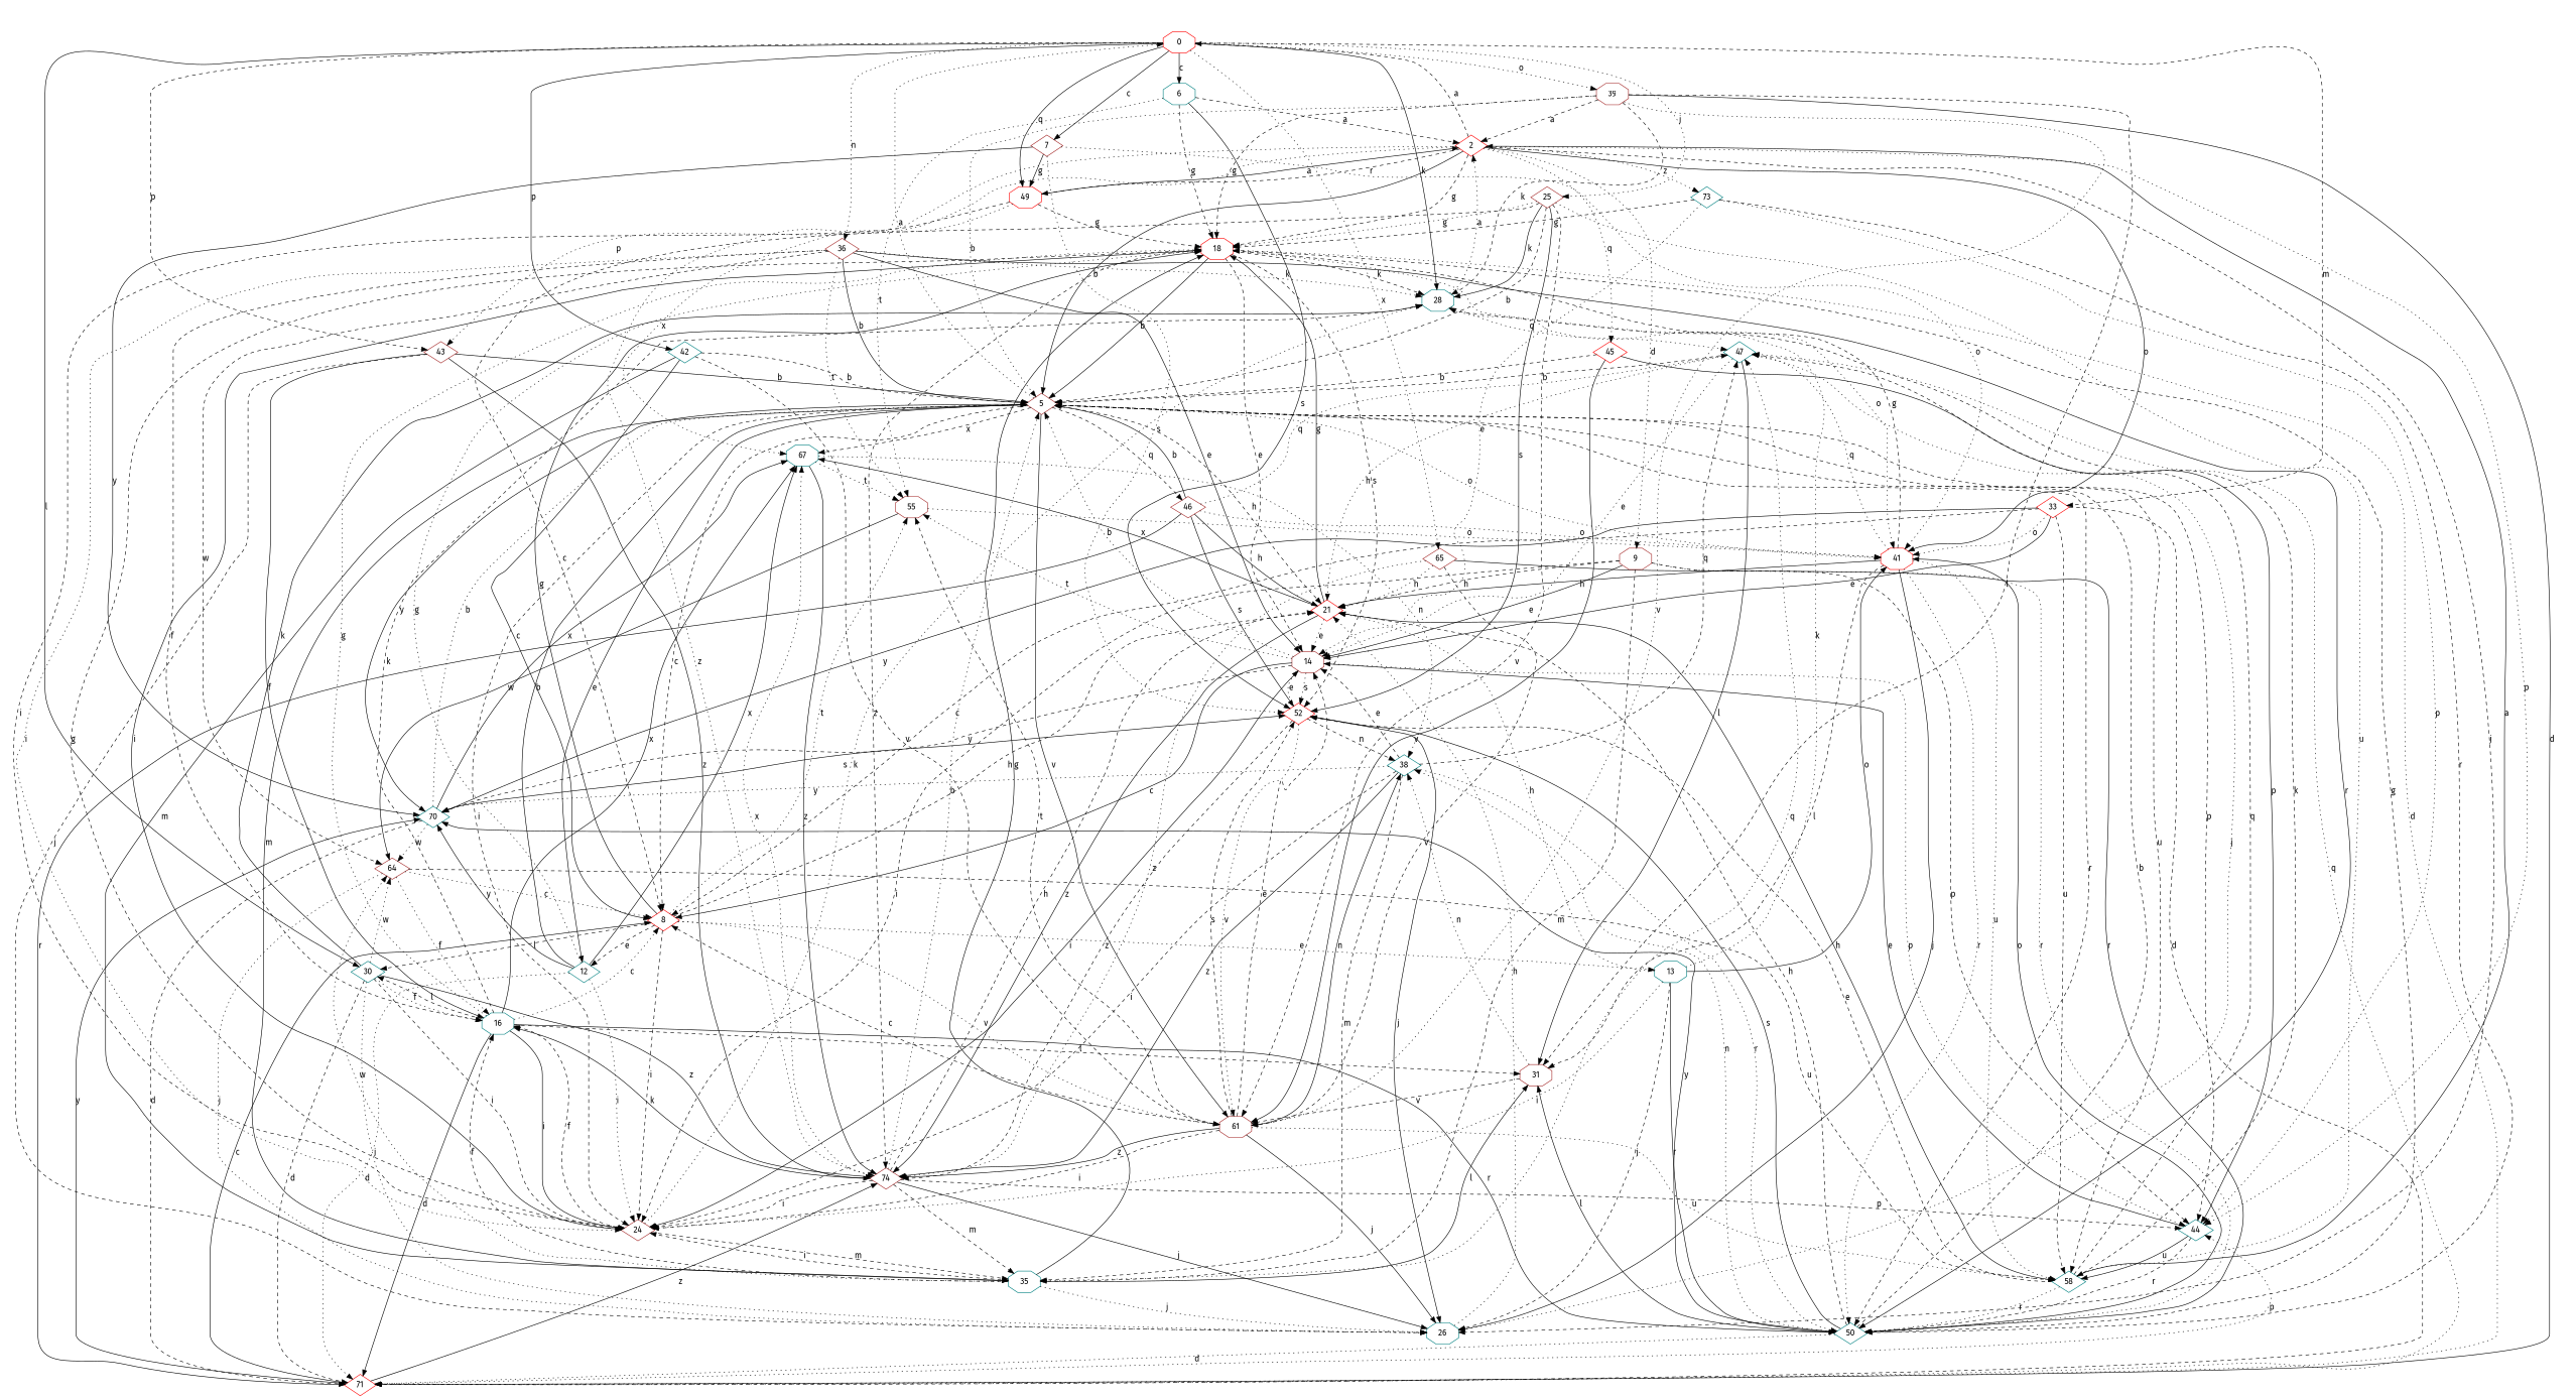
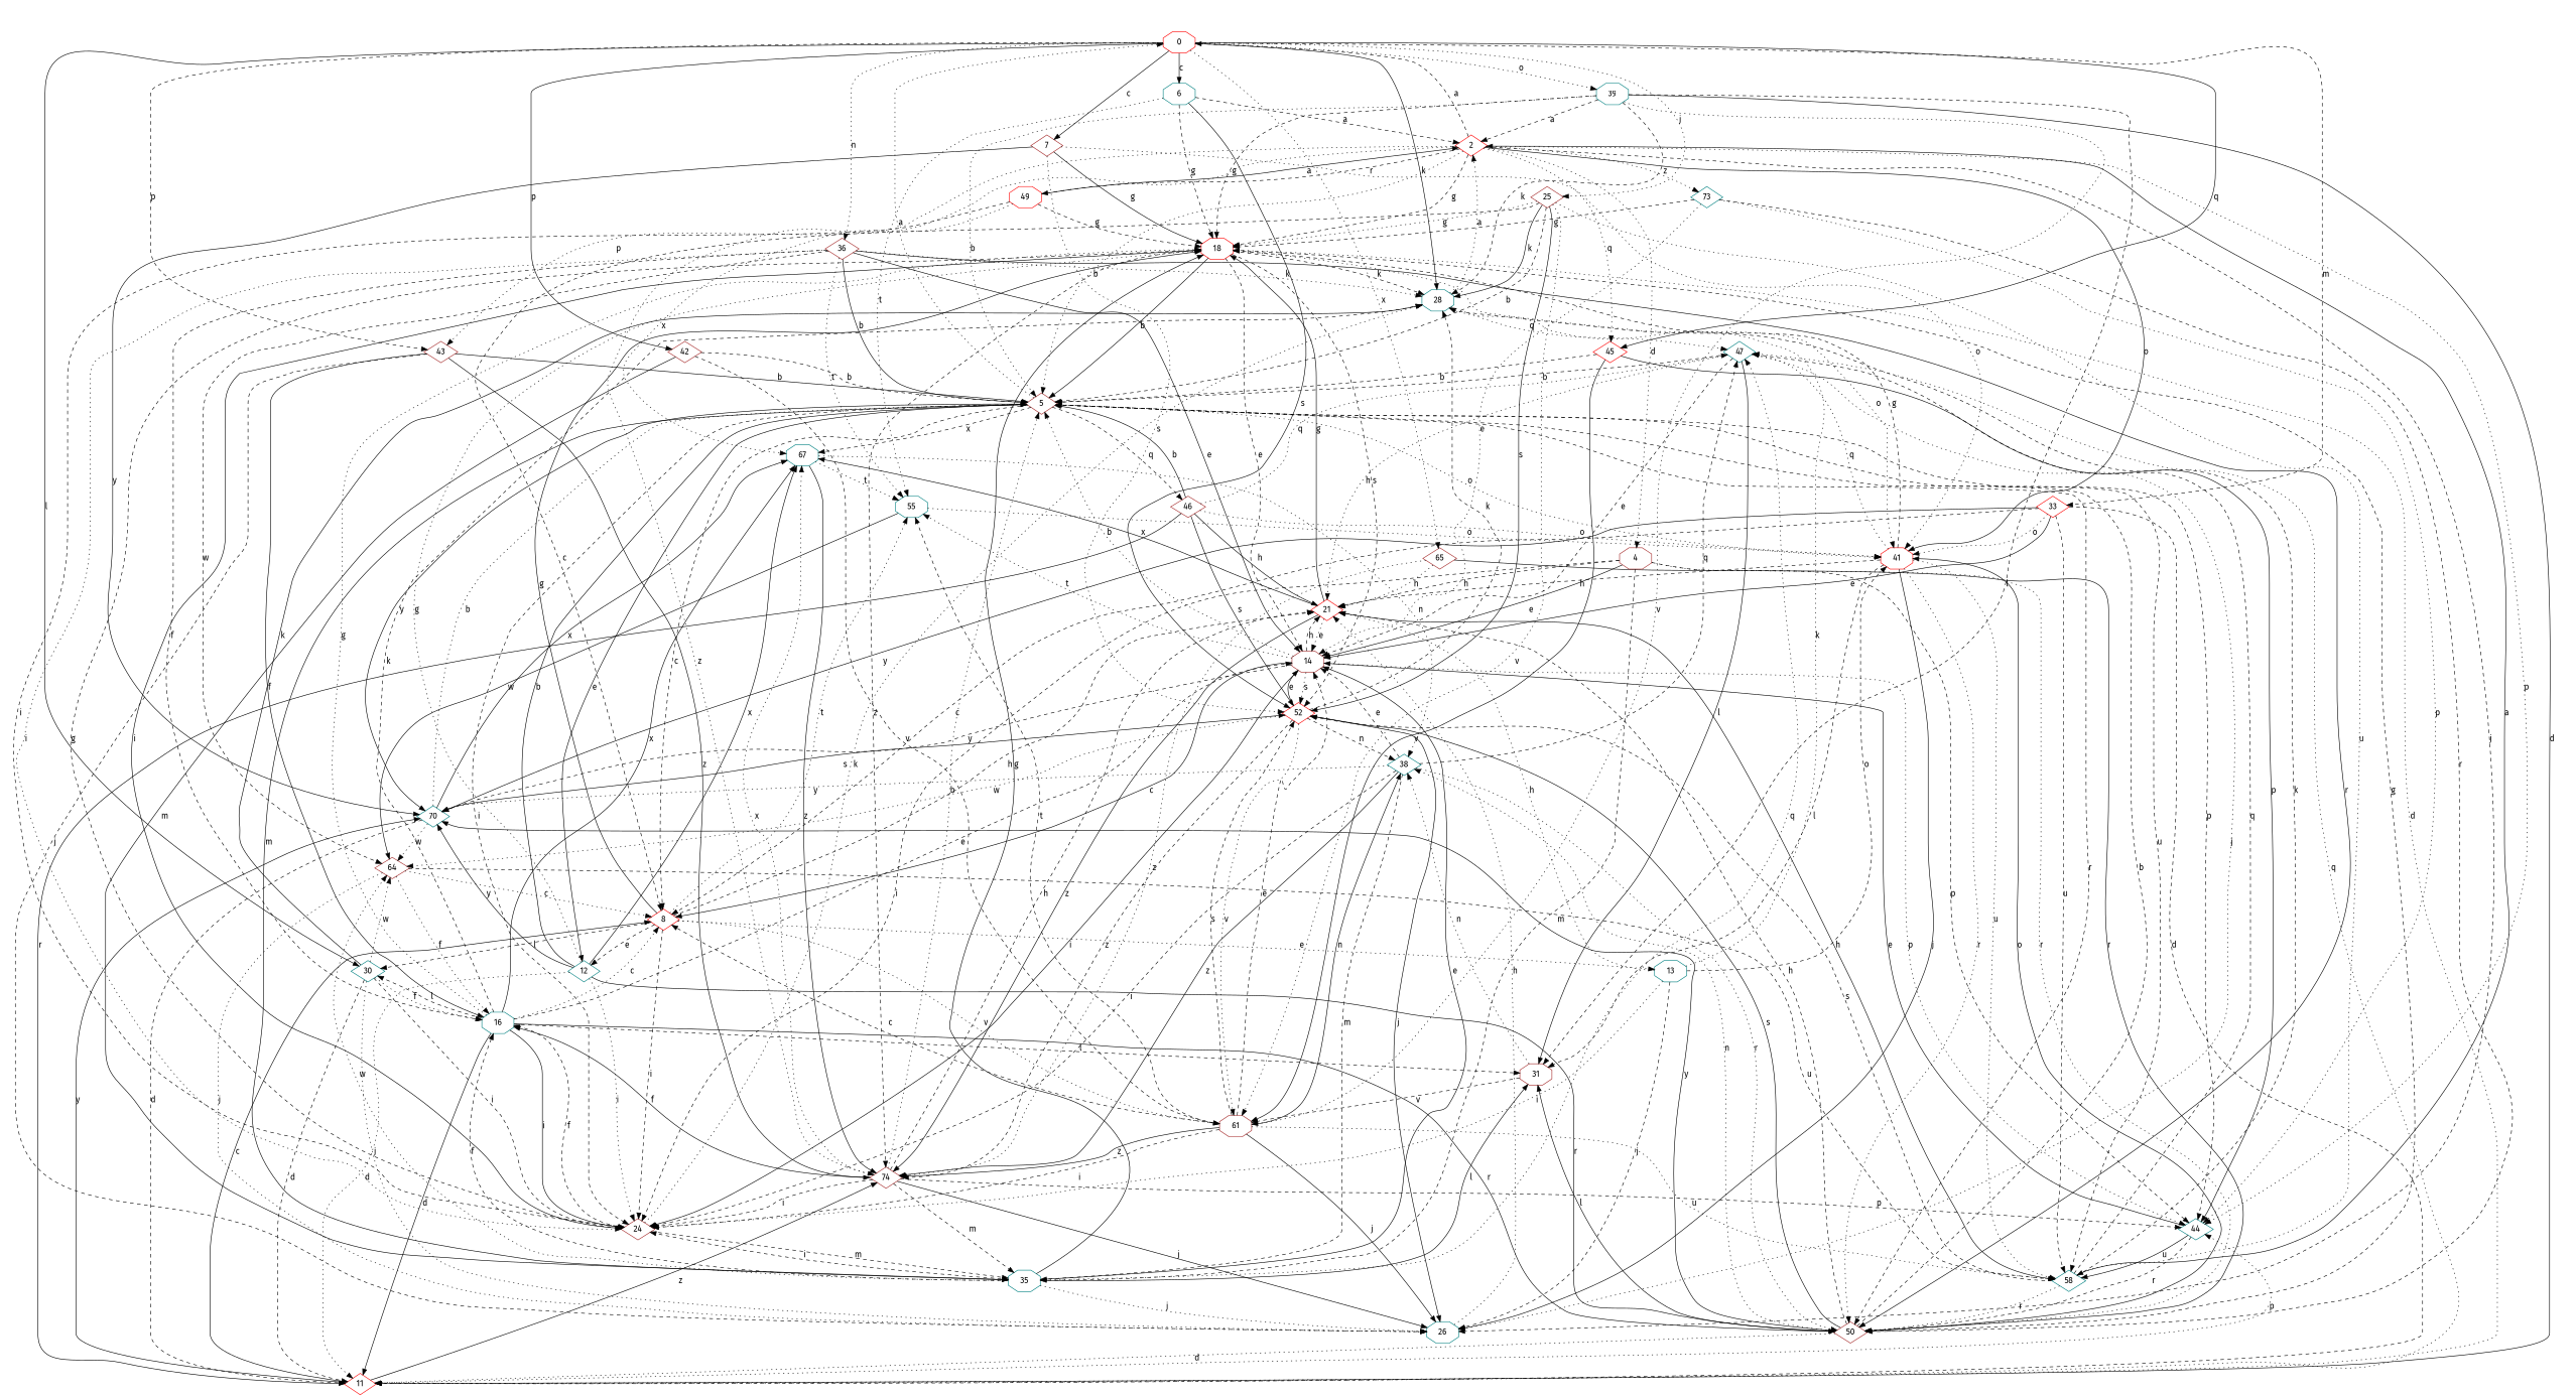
  strict digraph {
    fontname="Fira Sans"
    node [color=brown fontname="Fira Sans" shape=diamond]
    edge [fontname="Fira Sans" style=dashed]
    0 [color=red shape=octagon]
    6 [color=teal shape=octagon]
    7
    25
    28 [color=teal shape=octagon]
    30 [color=teal]
    33 [color=red]
    36
-   39 [shape=octagon]
-   42 [color=teal]
+   39 [color=teal shape=octagon]
+   42
    43
    45 [color=red]
    65
    2 [color=red]
    18 [color=red shape=octagon]
    52 [color=red]
-   55 [shape=octagon]
+   55 [color=teal shape=octagon]
    41 [color=red shape=octagon]
    70 [color=teal]
    5
    8 [color=red]
    58 [color=teal]
    61 [shape=octagon]
    47 [color=teal]
    26 [color=teal shape=octagon]
    74
    24
-   11 [color=red label=71]
+   11 [color=red]
    16 [color=teal shape=octagon]
    64
    14 [shape=octagon]
-   50 [color=teal]
+   50
    31 [shape=octagon]
    35 [color=teal shape=octagon]
    44 [color=teal]
    21 [color=red]
-   9 [shape=octagon]
+   9 [shape=octagon label=4]
    49 [color=red shape=octagon]
    73 [color=teal]
    12 [color=teal]
    46
    67 [color=teal shape=octagon]
    13 [color=teal shape=octagon]
    38 [color=teal]
    0 -> 6 [label=c style=solid]
    0 -> 7 [label=c style=solid]
    0 -> 25 [label=j style=dotted]
    0 -> 28 [label=k style=solid]
    0 -> 30 [label=l style=solid]
    0 -> 33 [label=m]
    0 -> 36 [label=n style=dotted]
    0 -> 39 [label=o style=dotted]
    0 -> 42 [label=p style=solid]
    0 -> 43 [label=p]
-   0 -> 49 [label=q style=solid]
+   0 -> 45 [label=q style=solid]
    0 -> 65 [label=x style=dotted]
    6 -> 2 [label=a]
    6 -> 18 [label=g]
    6 -> 52 [label=s style=solid]
    6 -> 55 [label=t style=dotted]
-   7 -> 49 [label=g style=solid]
+   7 -> 18 [label=g style=solid]
    7 -> 52 [label=s style=dotted]
    7 -> 41 [label=o style=dotted]
    7 -> 70 [label=y style=solid]
    25 -> 28 [label=k style=solid]
    25 -> 18 [label=g style=dotted]
    25 -> 52 [label=s style=solid]
    25 -> 5 [label=b]
    25 -> 8 [label=c]
    25 -> 58 [label=u style=dotted]
-   25 -> 61 [label=v]
+   25 -> 61 [label=v style=dotted]
    28 -> 2 [label=a style=dotted]
    28 -> 47 [label=q style=dotted]
    30 -> 28 [label=k style=solid]
    30 -> 26 [label=j style=dotted]
-   30 -> 74 [label=z style=solid]
    30 -> 24 [label=i]
    30 -> 11 [label=d]
    30 -> 16 [label=f style=dotted]
    30 -> 64 [label=w style=dotted]
    33 -> 41 [label=o style=dotted]
    33 -> 70 [label=y style=solid]
    33 -> 8 [label=c]
    33 -> 58 [label=u]
    33 -> 11 [label=d]
    33 -> 14 [label=e style=solid]
    36 -> 28 [label=k style=dotted]
    36 -> 55 [label=t style=dotted]
    36 -> 5 [label=b style=solid]
    36 -> 24 [label=i style=dotted]
    36 -> 16 [label=f]
    36 -> 64 [label=w]
    36 -> 14 [label=e style=solid]
    36 -> 50 [label=r style=solid]
    39 -> 28 [label=k]
    39 -> 2 [label=a]
    39 -> 18 [label=g]
    39 -> 5 [label=b style=dotted]
    39 -> 61 [label=v style=dotted]
    39 -> 11 [label=d style=solid]
    39 -> 31 [label=l]
    42 -> 5 [label=b]
-   42 -> 8 [label=c style=solid]
    42 -> 61 [label=v]
    42 -> 35 [label=m style=solid]
    43 -> 5 [label=b style=solid]
    43 -> 26 [label=j]
    43 -> 74 [label=z style=solid]
    43 -> 16 [label=f style=solid]
    45 -> 5 [label=b]
    45 -> 61 [label=v style=solid]
    45 -> 44 [label=p style=solid]
-   65 -> 61 [label=v]
    65 -> 74 [label=z style=dotted]
    65 -> 50 [label=r style=solid]
    65 -> 21 [label=h style=dotted]
    2 -> 0 [label=a]
    2 -> 43 [label=p style=dotted]
    2 -> 45 [label=q style=dotted]
    2 -> 18 [label=g]
    2 -> 41 [label=o style=solid]
-   2 -> 5 [label=b style=solid]
+   2 -> 5 [label=b style=dotted]
    2 -> 26 [label=j]
    2 -> 74 [label=z style=dotted]
    2 -> 44 [label=p style=dotted]
    2 -> 9 [label=d style=dotted]
    2 -> 49 [label=r]
    2 -> 73 [label=z style=dotted]
    18 -> 28 [label=k]
    18 -> 52 [label=s]
    18 -> 41 [label=o style=dotted]
    18 -> 5 [label=b style=solid]
    18 -> 74 [label=z]
    18 -> 24 [label=i style=solid]
    18 -> 11 [label=d style=dotted]
    18 -> 14 [label=e]
+   52 -> 28 [label=k]
    52 -> 61 [label=v style=dotted]
    52 -> 26 [label=j style=solid]
    52 -> 74 [label=z]
-   52 -> 14 [label=e style=dotted]
+   52 -> 64 [label=w style=dotted]
+   52 -> 14 [label=e style=solid]
    52 -> 38 [label=n]
    55 -> 41 [label=o style=dotted]
    55 -> 64 [label=w style=solid]
    41 -> 18 [label=g]
    41 -> 58 [label=u style=dotted]
    41 -> 47 [label=q style=dotted]
    41 -> 26 [label=j style=solid]
    41 -> 50 [label=r style=dotted]
    41 -> 31 [label=l]
-   41 -> 21 [label=h style=solid]
+   41 -> 21 [label=h]
    70 -> 52 [label=s style=solid]
    70 -> 5 [label=b style=dotted]
    70 -> 11 [label=d]
    70 -> 64 [label=w style=dotted]
    70 -> 67 [label=x style=solid]
    5 -> 0 [label=a style=dotted]
    5 -> 41 [label=o style=dotted]
    5 -> 70 [label=y style=solid]
    5 -> 8 [label=c]
    5 -> 58 [label=u]
-   5 -> 61 [label=v style=solid]
    5 -> 24 [label=i]
    5 -> 50 [label=r]
    5 -> 35 [label=m style=solid]
    5 -> 44 [label=p]
    5 -> 12 [label=e style=solid]
    5 -> 46 [label=q]
    5 -> 67 [label=x]
    8 -> 30 [label=l]
    8 -> 18 [label=g style=solid]
    8 -> 55 [label=t style=dotted]
    8 -> 61 [label=v style=dotted]
    8 -> 24 [label=i]
    8 -> 21 [label=h]
    8 -> 12 [label=e]
    8 -> 13 [label=e style=dotted]
    58 -> 28 [label=k]
    58 -> 2 [label=a style=solid]
-   58 -> 52 [label=e]
+   58 -> 52 [label=s]
    58 -> 47 [label=q]
    58 -> 50 [label=r style=dotted]
    58 -> 21 [label=h style=solid]
    61 -> 52 [label=s]
    61 -> 55 [label=t]
    61 -> 8 [label=c]
    61 -> 58 [label=u style=dotted]
    61 -> 26 [label=j style=solid]
    61 -> 74 [label=z style=solid]
    61 -> 24 [label=i]
    61 -> 14 [label=e]
    61 -> 38 [label=n style=solid]
    47 -> 5 [label=b]
    47 -> 26 [label=j style=dotted]
-   47 -> 14 [label=e style=dotted]
+   47 -> 14 [label=e]
    47 -> 31 [label=l style=solid]
    47 -> 21 [label=h style=dotted]
    26 -> 21 [label=h style=dotted]
    74 -> 5 [label=b style=dotted]
    74 -> 26 [label=j style=solid]
    74 -> 24 [label=i]
-   74 -> 16 [label=k style=solid]
+   74 -> 16 [label=f style=solid]
    74 -> 35 [label=m]
    74 -> 44 [label=p]
    74 -> 21 [label=h]
    74 -> 67 [label=x style=dotted]
    24 -> 28 [label=k style=dotted]
    24 -> 18 [label=g]
    24 -> 16 [label=f]
    24 -> 35 [label=m]
    11 -> 70 [label=y style=solid]
    11 -> 8 [label=c style=solid]
    11 -> 47 [label=q style=dotted]
    11 -> 74 [label=z style=solid]
    11 -> 44 [label=p style=dotted]
    16 -> 28 [label=k]
    16 -> 30 [label=l]
    16 -> 18 [label=g style=dotted]
    16 -> 8 [label=c style=dotted]
    16 -> 24 [label=i style=solid]
    16 -> 11 [label=d style=solid]
+   16 -> 14 [label=e]
    16 -> 50 [label=r style=solid]
    16 -> 31 [label=l]
    16 -> 67 [label=x style=solid]
    64 -> 8 [label=c style=dotted]
    64 -> 58 [label=u]
    64 -> 26 [label=j style=dotted]
    64 -> 16 [label=f style=dotted]
    14 -> 52 [label=s style=dotted]
    14 -> 55 [label=t style=dotted]
    14 -> 70 [label=y]
    14 -> 5 [label=b style=dotted]
    14 -> 8 [label=c style=solid]
    14 -> 24 [label=i style=solid]
    14 -> 44 [label=p style=dotted]
-   5 -> 21 [label=h]
+   14 -> 21 [label=h]
    50 -> 18 [label=g]
    50 -> 52 [label=s style=solid]
    50 -> 41 [label=o style=solid]
    50 -> 70 [label=y style=solid]
    50 -> 5 [label=b]
    50 -> 11 [label=d style=dotted]
    50 -> 31 [label=l style=solid]
    50 -> 21 [label=h]
    50 -> 38 [label=n style=dotted]
    31 -> 61 [label=v]
    31 -> 38 [label=n style=dotted]
    35 -> 18 [label=g style=solid]
    35 -> 47 [label=q style=dotted]
    35 -> 26 [label=j style=dotted]
    35 -> 24 [label=i]
    35 -> 16 [label=f]
    35 -> 64 [label=w style=dotted]
+   35 -> 14 [label=e style=solid]
    35 -> 31 [label=l style=solid]
    44 -> 58 [label=u style=solid]
    44 -> 14 [label=e style=solid]
    44 -> 50 [label=r]
    21 -> 18 [label=g style=solid]
    21 -> 74 [label=z style=solid]
    21 -> 14 [label=e style=dotted]
    21 -> 67 [label=x style=solid]
    9 -> 24 [label=i]
    9 -> 14 [label=e style=solid]
    9 -> 50 [label=r style=dotted]
    9 -> 35 [label=m]
    9 -> 44 [label=p]
    9 -> 21 [label=h]
    49 -> 2 [label=a style=solid]
    49 -> 18 [label=g]
    49 -> 24 [label=i]
    49 -> 67 [label=x style=dotted]
    73 -> 18 [label=g]
    73 -> 14 [label=e style=dotted]
    73 -> 50 [label=r]
    73 -> 44 [label=p style=dotted]
    12 -> 18 [label=g style=dotted]
    12 -> 70 [label=y style=solid]
    12 -> 5 [label=b style=solid]
    12 -> 24 [label=i style=dotted]
    12 -> 11 [label=d style=dotted]
    12 -> 67 [label=x style=solid]
    46 -> 52 [label=s style=solid]
    46 -> 41 [label=o style=dotted]
    46 -> 5 [label=b style=solid]
    46 -> 47 [label=q style=dotted]
    46 -> 11 [label=r style=solid]
    46 -> 21 [label=h style=solid]
    67 -> 55 [label=t style=dotted]
    67 -> 74 [label=z style=solid]
    67 -> 38 [label=n style=dotted]
    13 -> 28 [label=k style=dotted]
-   13 -> 41 [label=o style=solid]
+   13 -> 41 [label=o]
    13 -> 26 [label=j]
    13 -> 24 [label=i style=dotted]
-   13 -> 50 [label=r style=solid]
+   12 -> 50 [label=r style=solid]
    13 -> 21 [label=h style=dotted]
    38 -> 70 [label=y style=dotted]
    38 -> 47 [label=q]
    38 -> 74 [label=z style=solid]
    38 -> 24 [label=i]
    38 -> 14 [label=e]
    38 -> 50 [label=r style=dotted]
    38 -> 35 [label=m]
  }
